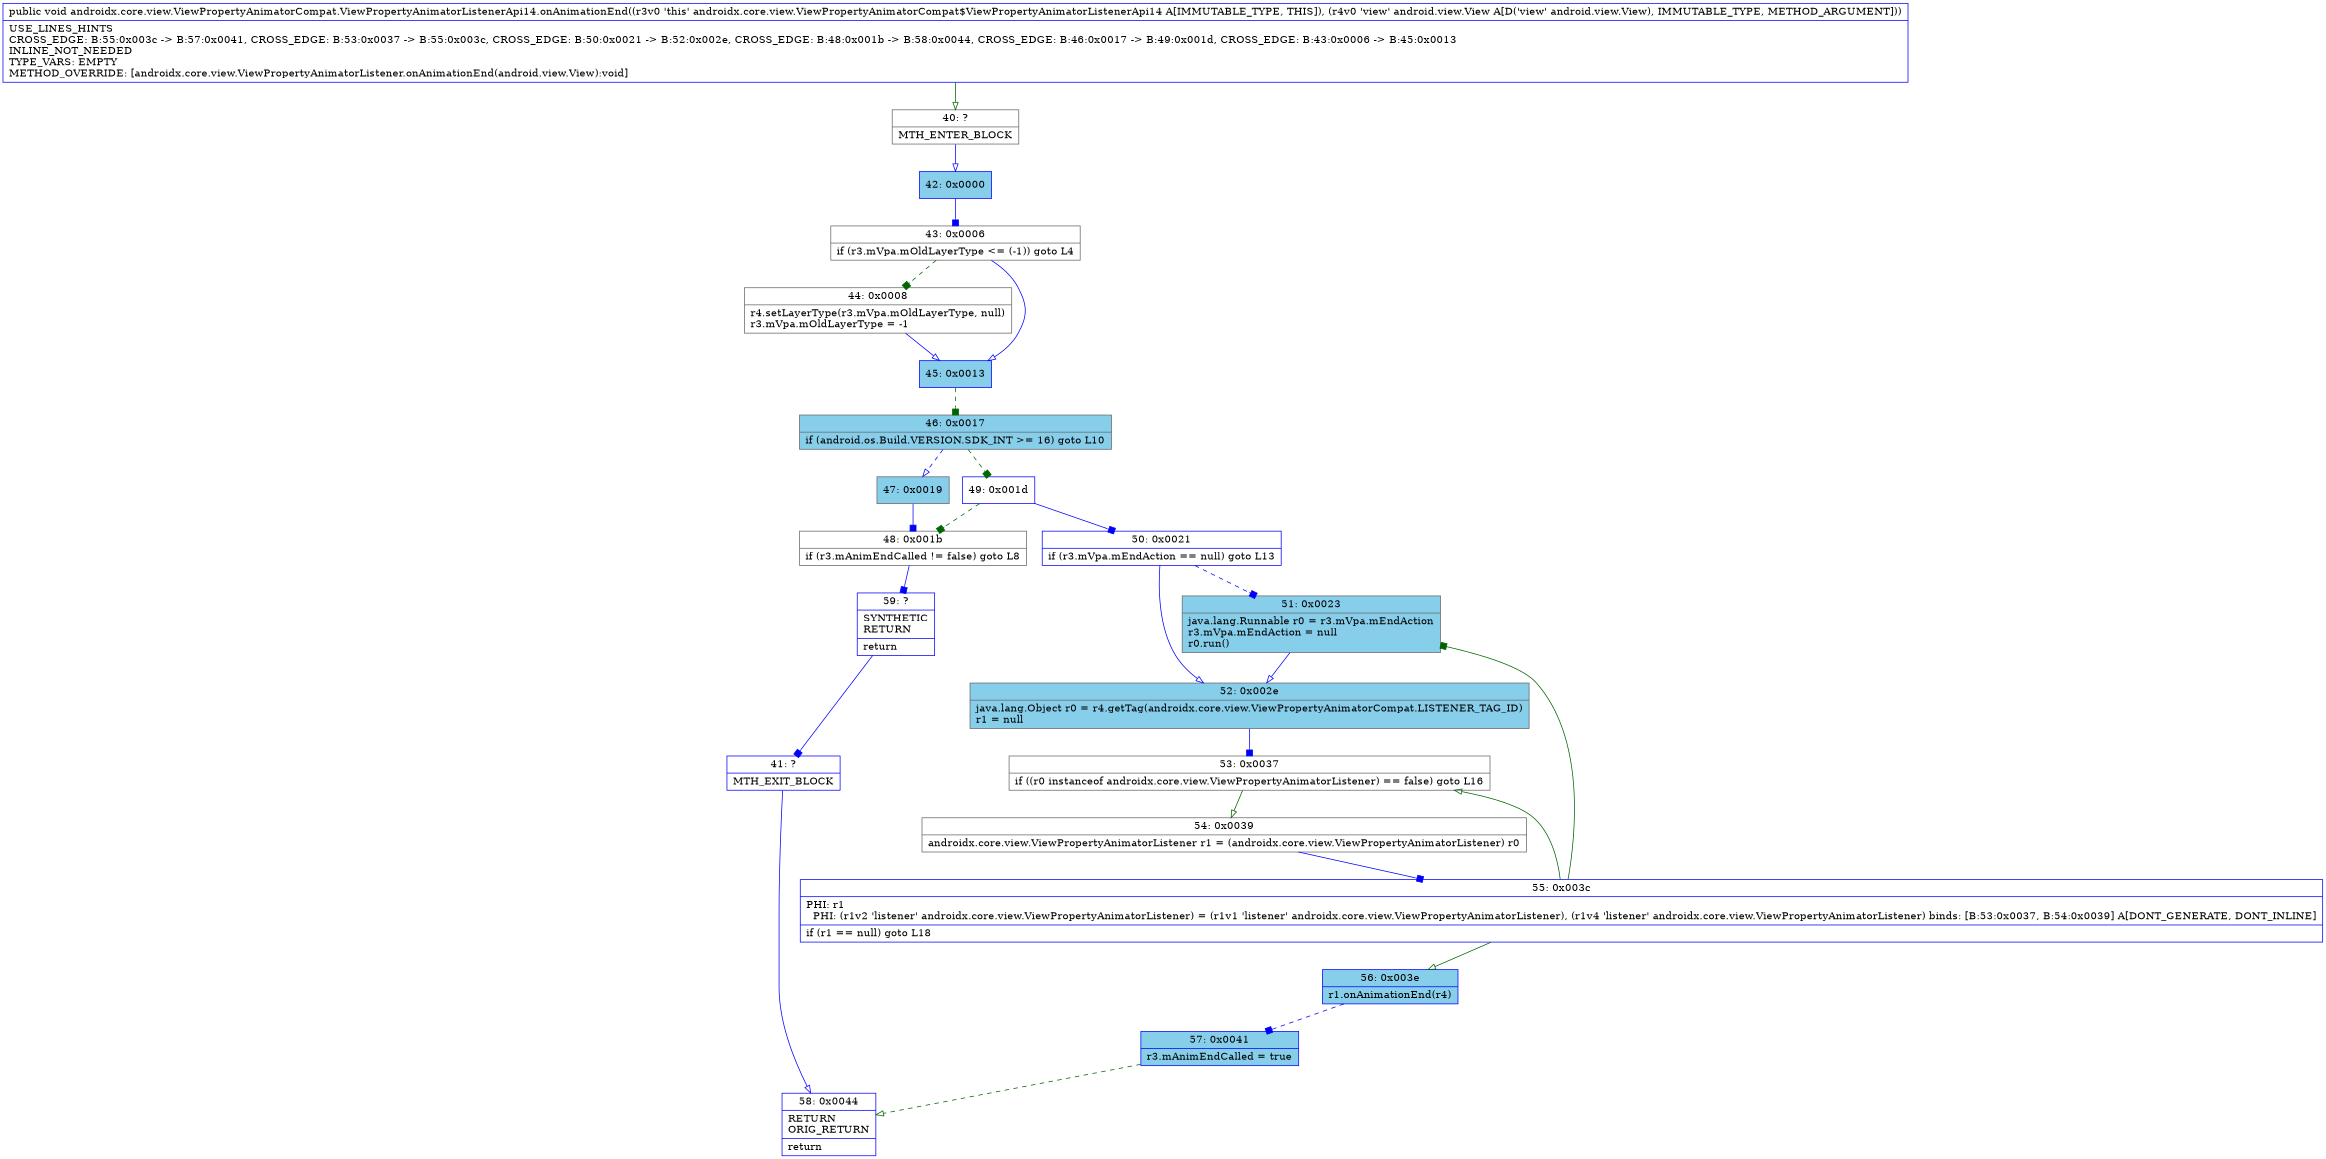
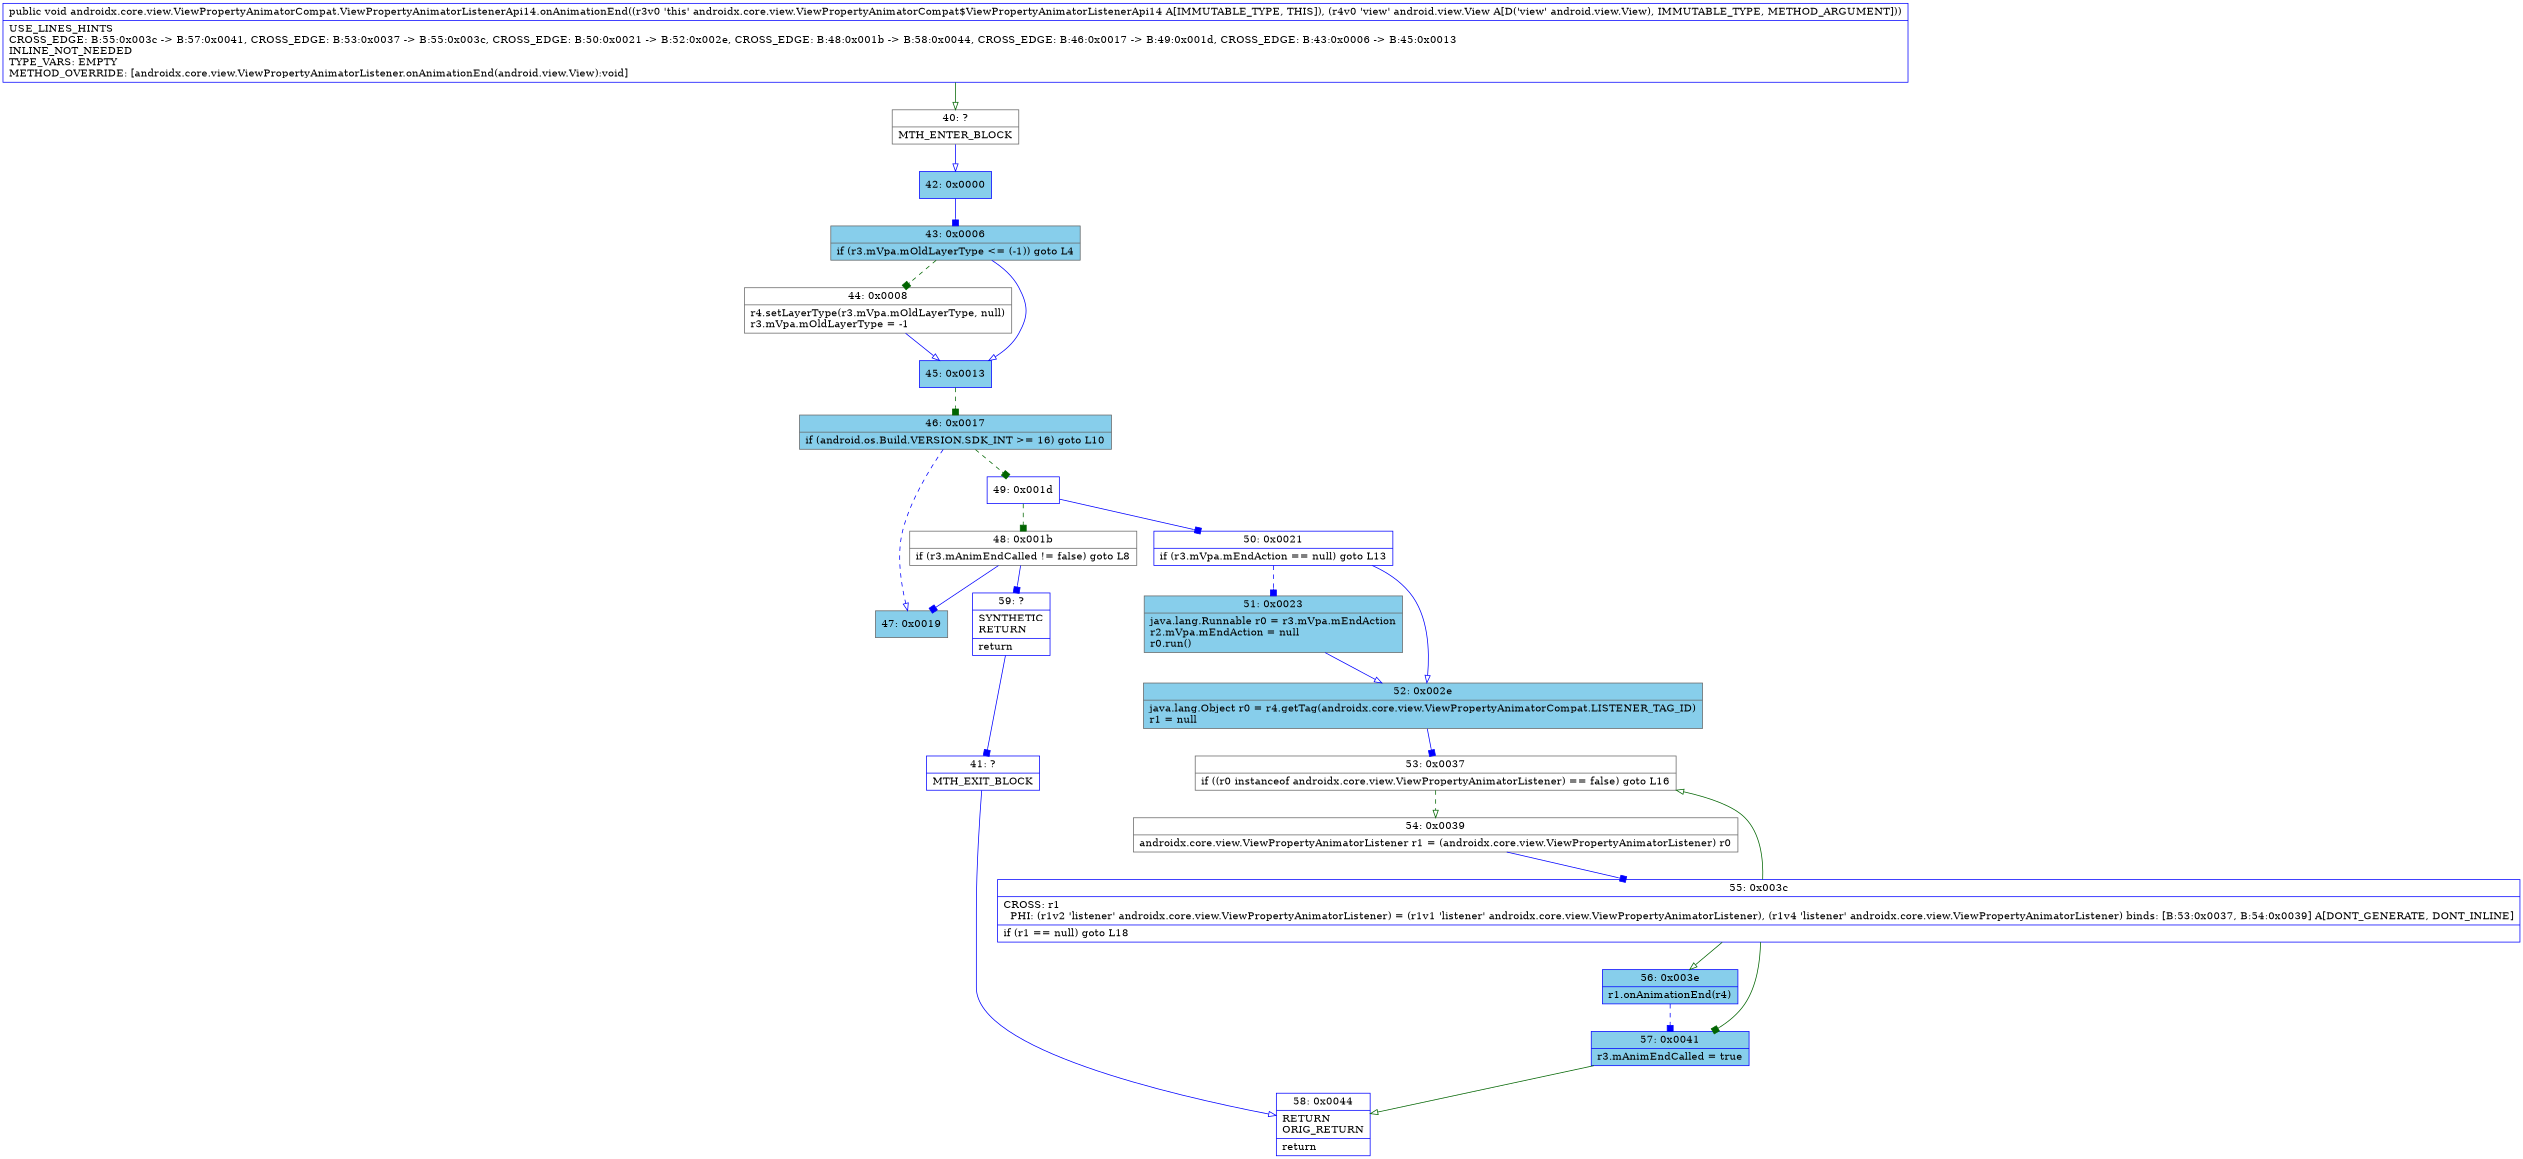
  digraph {
    node [color=blue fillcolor=white shape=record style=filled]
    edge [arrowhead=box color=blue]
    n1 [color=gray40 label="{40\:\ ?|MTH_ENTER_BLOCK\l}"]
    n2 [fillcolor=skyblue label="{42\:\ 0x0000}"]
-   n3 [color=gray40 label="{43\:\ 0x0006|if (r3.mVpa.mOldLayerType \<= (\-1)) goto L4\l}"]
+   n3 [color=gray40 fillcolor=skyblue label="{43\:\ 0x0006|if (r3.mVpa.mOldLayerType \<= (\-1)) goto L4\l}"]
    n4 [color=gray40 label="{44\:\ 0x0008|r4.setLayerType(r3.mVpa.mOldLayerType, null)\lr3.mVpa.mOldLayerType = \-1\l}"]
    n5 [fillcolor=skyblue label="{45\:\ 0x0013}"]
    n6 [color=gray40 fillcolor=skyblue label="{46\:\ 0x0017|if (android.os.Build.VERSION.SDK_INT \>= 16) goto L10\l}"]
    n7 [color=gray40 fillcolor=skyblue label="{47\:\ 0x0019}"]
    n8 [label="{49\:\ 0x001d}"]
    n9 [color=gray40 label="{48\:\ 0x001b|if (r3.mAnimEndCalled != false) goto L8\l}"]
    n10 [label="{50\:\ 0x0021|if (r3.mVpa.mEndAction == null) goto L13\l}"]
    n11 [label="{59\:\ ?|SYNTHETIC\lRETURN\l|return\l}"]
    n12 [label="{41\:\ ?|MTH_EXIT_BLOCK\l}"]
    n13 [label="{58\:\ 0x0044|RETURN\lORIG_RETURN\l|return\l}"]
-   n14 [color=gray40 fillcolor=skyblue label="{51\:\ 0x0023|java.lang.Runnable r0 = r3.mVpa.mEndAction\lr3.mVpa.mEndAction = null\lr0.run()\l}"]
+   n14 [color=gray40 fillcolor=skyblue label="{51\:\ 0x0023|java.lang.Runnable r0 = r3.mVpa.mEndAction\lr2.mVpa.mEndAction = null\lr0.run()\l}"]
    n15 [color=gray40 fillcolor=skyblue label="{52\:\ 0x002e|java.lang.Object r0 = r4.getTag(androidx.core.view.ViewPropertyAnimatorCompat.LISTENER_TAG_ID)\lr1 = null\l}"]
    n16 [color=gray40 label="{53\:\ 0x0037|if ((r0 instanceof androidx.core.view.ViewPropertyAnimatorListener) == false) goto L16\l}"]
    n17 [color=gray40 label="{54\:\ 0x0039|androidx.core.view.ViewPropertyAnimatorListener r1 = (androidx.core.view.ViewPropertyAnimatorListener) r0\l}"]
-   n18 [label="{55\:\ 0x003c|PHI: r1 \l  PHI: (r1v2 'listener' androidx.core.view.ViewPropertyAnimatorListener) = (r1v1 'listener' androidx.core.view.ViewPropertyAnimatorListener), (r1v4 'listener' androidx.core.view.ViewPropertyAnimatorListener) binds: [B:53:0x0037, B:54:0x0039] A[DONT_GENERATE, DONT_INLINE]\l|if (r1 == null) goto L18\l}"]
+   n18 [label="{55\:\ 0x003c|CROSS: r1 \l  PHI: (r1v2 'listener' androidx.core.view.ViewPropertyAnimatorListener) = (r1v1 'listener' androidx.core.view.ViewPropertyAnimatorListener), (r1v4 'listener' androidx.core.view.ViewPropertyAnimatorListener) binds: [B:53:0x0037, B:54:0x0039] A[DONT_GENERATE, DONT_INLINE]\l|if (r1 == null) goto L18\l}"]
    n19 [fillcolor=skyblue label="{56\:\ 0x003e|r1.onAnimationEnd(r4)\l}"]
    n20 [fillcolor=skyblue label="{57\:\ 0x0041|r3.mAnimEndCalled = true\l}"]
    n21 [label="{public void androidx.core.view.ViewPropertyAnimatorCompat.ViewPropertyAnimatorListenerApi14.onAnimationEnd((r3v0 'this' androidx.core.view.ViewPropertyAnimatorCompat$ViewPropertyAnimatorListenerApi14 A[IMMUTABLE_TYPE, THIS]), (r4v0 'view' android.view.View A[D('view' android.view.View), IMMUTABLE_TYPE, METHOD_ARGUMENT]))  | USE_LINES_HINTS\lCROSS_EDGE: B:55:0x003c \-\> B:57:0x0041, CROSS_EDGE: B:53:0x0037 \-\> B:55:0x003c, CROSS_EDGE: B:50:0x0021 \-\> B:52:0x002e, CROSS_EDGE: B:48:0x001b \-\> B:58:0x0044, CROSS_EDGE: B:46:0x0017 \-\> B:49:0x001d, CROSS_EDGE: B:43:0x0006 \-\> B:45:0x0013\lINLINE_NOT_NEEDED\lTYPE_VARS: EMPTY\lMETHOD_OVERRIDE: [androidx.core.view.ViewPropertyAnimatorListener.onAnimationEnd(android.view.View):void]\l}"]
    n1 -> n2 [arrowhead=onormal]
    n2 -> n3
    n3 -> n4 [color=darkgreen style=dashed]
    n3 -> n5 [arrowhead=onormal]
    n4 -> n5 [arrowhead=onormal]
    n5 -> n6 [color=darkgreen style=dashed]
    n6 -> n7 [arrowhead=onormal style=dashed]
    n6 -> n8 [color=darkgreen style=dashed]
-   n7 -> n9
+   n9 -> n7
    n8 -> n9 [color=darkgreen style=dashed]
    n8 -> n10
    n9 -> n11
    n10 -> n14 [style=dashed]
    n10 -> n15 [arrowhead=onormal]
    n11 -> n12
    n12 -> n13 [arrowhead=onormal]
    n14 -> n15 [arrowhead=onormal]
    n15 -> n16
-   n16 -> n17 [arrowhead=onormal color=darkgreen style=solid]
+   n16 -> n17 [arrowhead=onormal color=darkgreen style=dashed]
    n17 -> n18
    n18 -> n16 [arrowhead=onormal color=darkgreen]
    n18 -> n19 [arrowhead=onormal color=darkgreen style=solid]
-   n18 -> n14 [color=darkgreen]
+   n18 -> n20 [color=darkgreen]
    n19 -> n20 [style=dashed]
-   n20 -> n13 [arrowhead=onormal color=darkgreen style=dashed]
+   n20 -> n13 [arrowhead=onormal color=darkgreen]
    n21 -> n1 [arrowhead=onormal color=darkgreen]
  }
